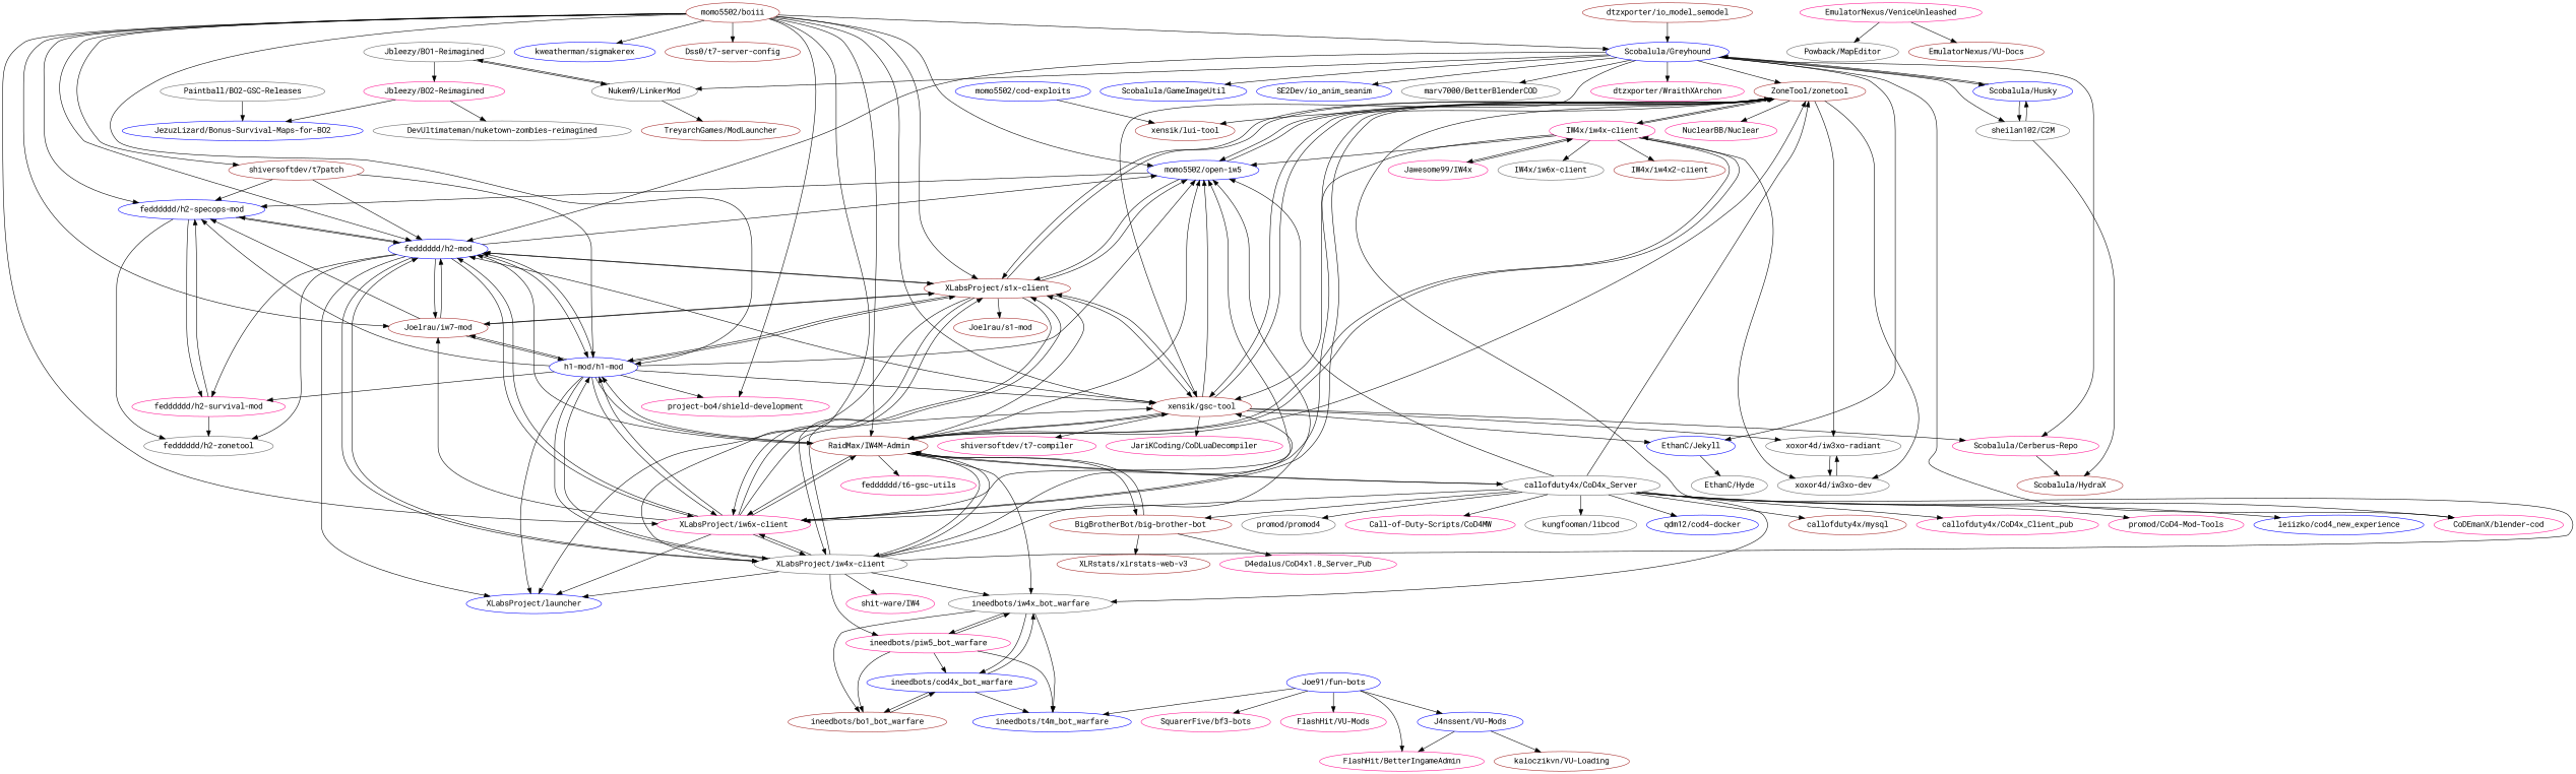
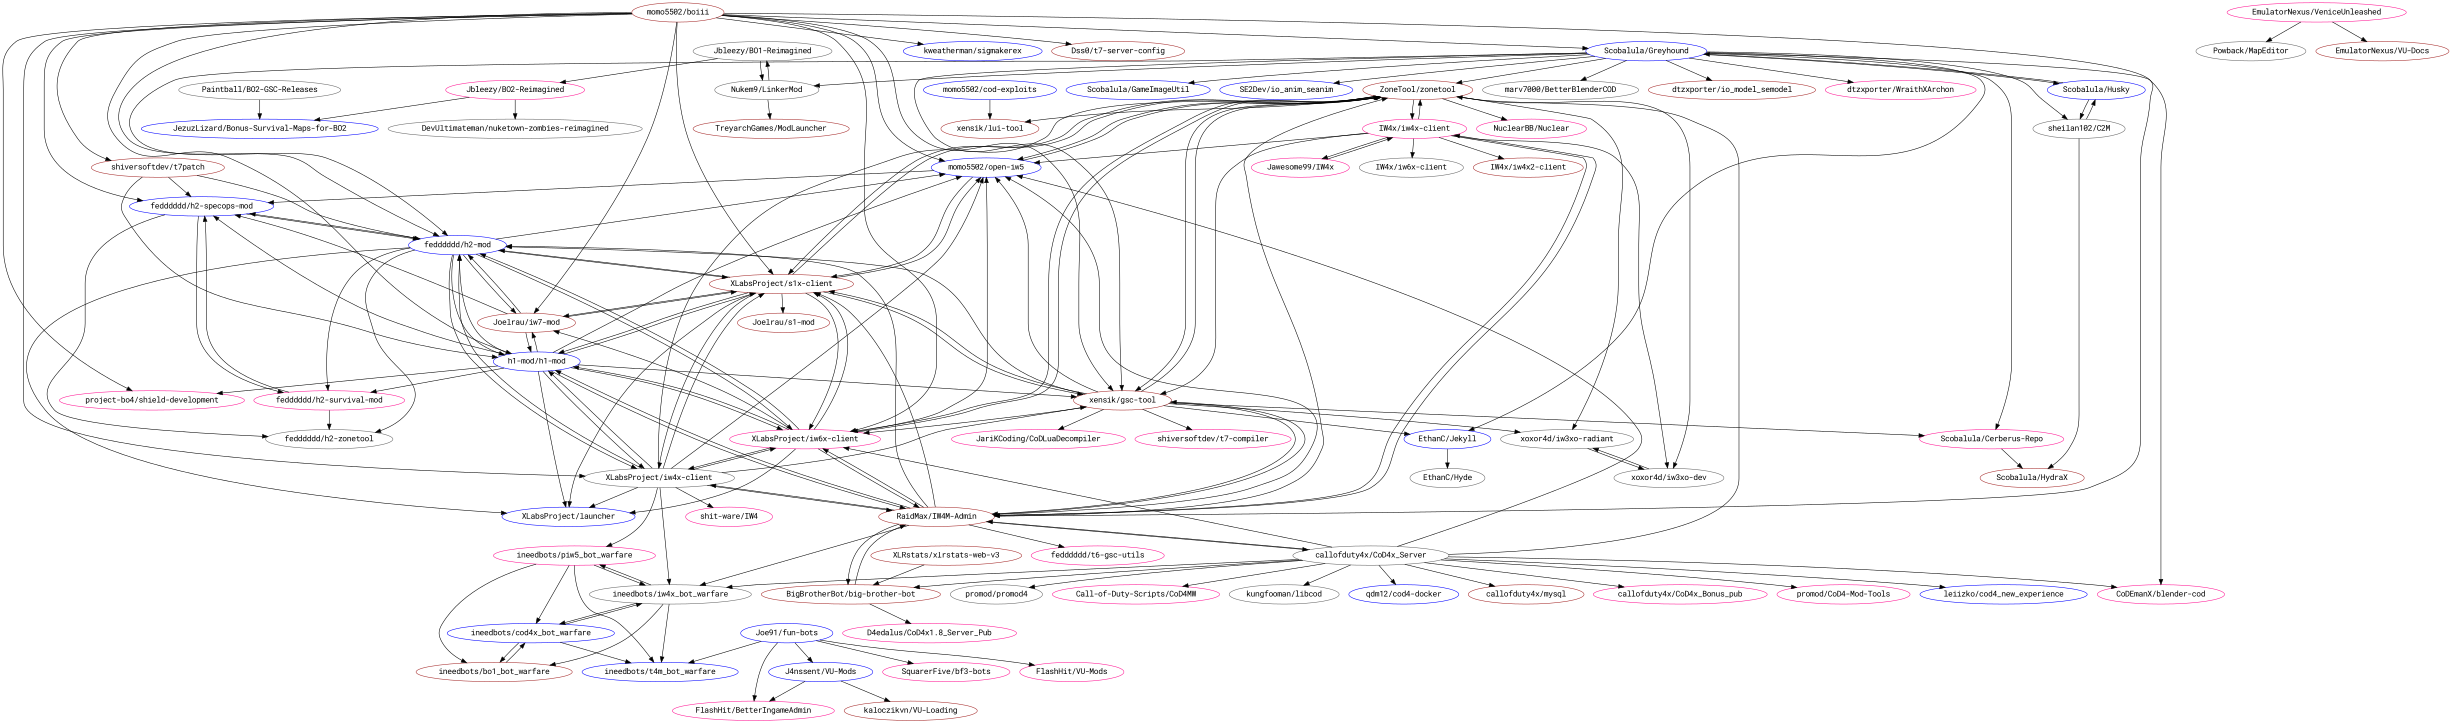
  digraph {
    fontname="Roboto Mono"
    node [color=deeppink fontname="Roboto Mono"]
    edge [fontname="Roboto Mono"]
    "Jbleezy/BO2-Reimagined" [l="-44.79,10.174"]
    "JezuzLizard/Bonus-Survival-Maps-for-BO2" [color=blue l="-44.782,10.149"]
    "DevUltimateman/nuketown-zombies-reimagined" [color=gray40 l="-44.773,10.169"]
    "ZoneTool/zonetool" [color=brown l="-44.904,10.331"]
    "IW4x/iw4x-client" [l="-44.931,10.322"]
    "momo5502/open-iw5" [color=blue l="-44.899,10.348"]
    "xensik/gsc-tool" [color=brown l="-44.885,10.331"]
    "xoxor4d/iw3xo-dev" [color=gray40 l="-44.92,10.297"]
    "XLabsProject/s1x-client" [color=brown l="-44.888,10.349"]
    "xoxor4d/iw3xo-radiant" [color=gray40 l="-44.904,10.302"]
    "NuclearBB/Nuclear" [l="-44.931,10.303"]
    "xensik/lui-tool" [color=brown l="-44.84,10.33"]
    "XLabsProject/iw6x-client" [l="-44.9,10.361"]
    "RaidMax/IW4M-Admin" [color=brown l="-44.917,10.361"]
    "Jawesome99/IW4x" [l="-44.959,10.299"]
    "IW4x/iw6x-client" [color=gray40 l="-44.945,10.282"]
    "IW4x/iw4x2-client" [color=brown l="-44.96,10.317"]
    "fedddddd/h2-specops-mod" [color=blue l="-44.863,10.372"]
    "Scobalula/Cerberus-Repo" [l="-44.841,10.302"]
    "EthanC/Jekyll" [color=blue l="-44.884,10.282"]
    "fedddddd/h2-mod" [color=blue l="-44.877,10.359"]
    "shiversoftdev/t7-compiler" [l="-44.853,10.318"]
    "JariKCoding/CoDLuaDecompiler" [l="-44.887,10.386"]
    "XLabsProject/iw4x-client" [color=gray40 l="-44.915,10.348"]
    "h1-mod/h1-mod" [color=blue l="-44.885,10.369"]
    "XLabsProject/launcher" [color=blue l="-44.901,10.377"]
    "Joelrau/iw7-mod" [color=brown l="-44.873,10.376"]
    "Joelrau/s1-mod" [color=brown l="-44.868,10.327"]
    "callofduty4x/CoD4x_Server" [color=gray40 l="-44.925,10.39"]
    "ineedbots/iw4x_bot_warfare" [color=gray40 l="-44.963,10.363"]
    "BigBrotherBot/big-brother-bot" [color=brown l="-44.952,10.386"]
    "fedddddd/t6-gsc-utils" [l="-44.944,10.36"]
    "fedddddd/h2-survival-mod" [l="-44.871,10.389"]
    "fedddddd/h2-zonetool" [color=gray40 l="-44.86,10.389"]
    "Scobalula/HydraX" [color=brown l="-44.829,10.27"]
    "EthanC/Hyde" [color=gray40 l="-44.893,10.256"]
    "ineedbots/piw5_bot_warfare" [l="-44.976,10.351"]
    "shit-ware/IW4" [l="-44.952,10.336"]
    "project-bo4/shield-development" [l="-44.838,10.368"]
    "Scobalula/Greyhound" [color=blue l="-44.857,10.293"]
    "Scobalula/Husky" [color=blue l="-44.861,10.264"]
    "sheilan102/C2M" [color=gray40 l="-44.845,10.256"]
    "Scobalula/GameImageUtil" [color=blue l="-44.817,10.281"]
    "Nukem9/LinkerMod" [color=gray40 l="-44.818,10.232"]
    "SE2Dev/io_anim_seanim" [color=blue l="-44.563,9.484"]
    "CoDEmanX/blender-cod" [l="-44.895,10.317"]
    "marv7000/BetterBlenderCOD" [color=gray40 l="-44.844,10.272"]
    "dtzxporter/io_model_semodel" [color=brown l="-44.552,9.47"]
    "dtzxporter/WraithXArchon" [l="-44.822,10.298"]
    "Jbleezy/BO1-Reimagined" [color=gray40 l="-44.806,10.205"]
    "TreyarchGames/ModLauncher" [color=brown l="-44.794,10.227"]
-   "callofduty4x/CoD4x_Client_pub" [l="-44.901,10.423"]
+   "callofduty4x/CoD4x_Client_pub" [l="-44.901,10.423" label="callofduty4x/CoD4x_Bonus_pub"]
    "promod/CoD4-Mod-Tools" [l="-44.953,10.43"]
    "leiizko/cod4_new_experience" [color=blue l="-44.939,10.413"]
    "promod/promod4" [color=gray40 l="-44.917,10.44"]
    "Call-of-Duty-Scripts/CoD4MW" [l="-44.921,10.418"]
    "kungfooman/libcod" [color=gray40 l="-44.956,10.409"]
    "qdm12/cod4-docker" [color=blue l="-44.935,10.43"]
    "callofduty4x/mysql" [color=brown l="-44.912,10.409"]
    "ineedbots/cod4x_bot_warfare" [color=blue l="-44.991,10.359"]
    "ineedbots/bo1_bot_warfare" [color=brown l="-44.986,10.37"]
    "ineedbots/t4m_bot_warfare" [color=blue l="-45.01,10.357"]
    "XLRstats/xlrstats-web-v3" [color=brown l="-44.98,10.407"]
    "D4edalus/CoD4x1.8_Server_Pub" [l="-44.978,10.392"]
    "momo5502/boiii" [color=brown l="-44.86,10.349"]
    "shiversoftdev/t7patch" [color=brown l="-44.846,10.384"]
    "kweatherman/sigmakerex" [color=blue l="-21.158,-32.328"]
    "Dss0/t7-server-config" [color=brown l="-44.826,10.352"]
    "J4nssent/VU-Mods" [color=blue l="-45.095,10.368"]
    "FlashHit/BetterIngameAdmin" [l="-45.089,10.352"]
    "kaloczikvn/VU-Loading" [color=brown l="-45.111,10.378"]
    "EmulatorNexus/VeniceUnleashed" [l="-45.141,10.332"]
    "Powback/MapEditor" [color=gray40 l="-45.162,10.339"]
    "EmulatorNexus/VU-Docs" [color=brown l="-45.157,10.315"]
    "Joe91/fun-bots" [color=blue l="-45.07,10.357"]
    "SquarerFive/bf3-bots" [l="-45.079,10.38"]
    "FlashHit/VU-Mods" [l="-45.06,10.377"]
    "momo5502/cod-exploits" [color=blue l="-44.8,10.332"]
    "Paintball/BO2-GSC-Releases" [color=gray40 l="-44.774,10.13"]
    "Jbleezy/BO2-Reimagined" -> "JezuzLizard/Bonus-Survival-Maps-for-BO2"
    "Jbleezy/BO2-Reimagined" -> "DevUltimateman/nuketown-zombies-reimagined"
    "ZoneTool/zonetool" -> "IW4x/iw4x-client"
    "ZoneTool/zonetool" -> "momo5502/open-iw5"
    "ZoneTool/zonetool" -> "xensik/gsc-tool"
    "ZoneTool/zonetool" -> "xoxor4d/iw3xo-dev"
    "ZoneTool/zonetool" -> "XLabsProject/s1x-client"
    "ZoneTool/zonetool" -> "xoxor4d/iw3xo-radiant"
    "ZoneTool/zonetool" -> "NuclearBB/Nuclear"
    "ZoneTool/zonetool" -> "xensik/lui-tool"
    "ZoneTool/zonetool" -> "XLabsProject/iw6x-client"
    "IW4x/iw4x-client" -> "ZoneTool/zonetool"
    "IW4x/iw4x-client" -> "momo5502/open-iw5"
    "IW4x/iw4x-client" -> "xensik/gsc-tool"
    "IW4x/iw4x-client" -> "xoxor4d/iw3xo-dev"
    "IW4x/iw4x-client" -> "RaidMax/IW4M-Admin"
    "IW4x/iw4x-client" -> "Jawesome99/IW4x"
    "IW4x/iw4x-client" -> "IW4x/iw6x-client"
    "IW4x/iw4x-client" -> "IW4x/iw4x2-client"
    "momo5502/open-iw5" -> "ZoneTool/zonetool"
    "momo5502/open-iw5" -> "XLabsProject/s1x-client"
    "momo5502/open-iw5" -> "fedddddd/h2-specops-mod"
    "xensik/gsc-tool" -> "ZoneTool/zonetool"
    "xensik/gsc-tool" -> "momo5502/open-iw5"
    "xensik/gsc-tool" -> "XLabsProject/s1x-client"
    "xensik/gsc-tool" -> "xoxor4d/iw3xo-radiant"
    "xensik/gsc-tool" -> "RaidMax/IW4M-Admin"
    "xensik/gsc-tool" -> "Scobalula/Cerberus-Repo"
    "xensik/gsc-tool" -> "EthanC/Jekyll"
    "xensik/gsc-tool" -> "fedddddd/h2-mod"
    "xensik/gsc-tool" -> "shiversoftdev/t7-compiler"
    "xensik/gsc-tool" -> "JariKCoding/CoDLuaDecompiler"
    "xoxor4d/iw3xo-dev" -> "xoxor4d/iw3xo-radiant"
    "XLabsProject/s1x-client" -> "ZoneTool/zonetool"
    "XLabsProject/s1x-client" -> "momo5502/open-iw5"
    "XLabsProject/s1x-client" -> "xensik/gsc-tool"
    "XLabsProject/s1x-client" -> "XLabsProject/iw6x-client"
    "XLabsProject/s1x-client" -> "fedddddd/h2-mod"
    "XLabsProject/s1x-client" -> "XLabsProject/iw4x-client"
    "XLabsProject/s1x-client" -> "h1-mod/h1-mod"
    "XLabsProject/s1x-client" -> "XLabsProject/launcher"
    "XLabsProject/s1x-client" -> "Joelrau/iw7-mod"
    "XLabsProject/s1x-client" -> "Joelrau/s1-mod"
    "xoxor4d/iw3xo-radiant" -> "xoxor4d/iw3xo-dev"
    "XLabsProject/iw6x-client" -> "ZoneTool/zonetool"
    "XLabsProject/iw6x-client" -> "momo5502/open-iw5"
-   "XLabsProject/iw6x-client" -> "xensik/gsc-tool"
+   "xensik/gsc-tool" -> "XLabsProject/iw6x-client"
    "XLabsProject/iw6x-client" -> "XLabsProject/s1x-client"
    "XLabsProject/iw6x-client" -> "RaidMax/IW4M-Admin"
    "XLabsProject/iw6x-client" -> "fedddddd/h2-mod"
    "XLabsProject/iw6x-client" -> "XLabsProject/iw4x-client"
    "XLabsProject/iw6x-client" -> "h1-mod/h1-mod"
    "XLabsProject/iw6x-client" -> "XLabsProject/launcher"
    "XLabsProject/iw6x-client" -> "Joelrau/iw7-mod"
    "RaidMax/IW4M-Admin" -> "ZoneTool/zonetool"
    "RaidMax/IW4M-Admin" -> "IW4x/iw4x-client"
    "RaidMax/IW4M-Admin" -> "momo5502/open-iw5"
    "RaidMax/IW4M-Admin" -> "xensik/gsc-tool"
    "RaidMax/IW4M-Admin" -> "XLabsProject/s1x-client"
    "RaidMax/IW4M-Admin" -> "XLabsProject/iw6x-client"
    "RaidMax/IW4M-Admin" -> "fedddddd/h2-mod"
    "RaidMax/IW4M-Admin" -> "XLabsProject/iw4x-client"
    "RaidMax/IW4M-Admin" -> "h1-mod/h1-mod"
    "RaidMax/IW4M-Admin" -> "callofduty4x/CoD4x_Server"
    "RaidMax/IW4M-Admin" -> "ineedbots/iw4x_bot_warfare"
    "RaidMax/IW4M-Admin" -> "BigBrotherBot/big-brother-bot"
    "RaidMax/IW4M-Admin" -> "fedddddd/t6-gsc-utils"
    "Jawesome99/IW4x" -> "IW4x/iw4x-client"
    "fedddddd/h2-specops-mod" -> "fedddddd/h2-mod"
    "fedddddd/h2-specops-mod" -> "fedddddd/h2-survival-mod"
    "fedddddd/h2-specops-mod" -> "fedddddd/h2-zonetool"
    "Scobalula/Cerberus-Repo" -> "Scobalula/HydraX"
    "EthanC/Jekyll" -> "EthanC/Hyde"
    "fedddddd/h2-mod" -> "momo5502/open-iw5"
    "fedddddd/h2-mod" -> "XLabsProject/s1x-client"
    "fedddddd/h2-mod" -> "XLabsProject/iw6x-client"
    "fedddddd/h2-mod" -> "fedddddd/h2-specops-mod"
    "fedddddd/h2-mod" -> "XLabsProject/iw4x-client"
    "fedddddd/h2-mod" -> "h1-mod/h1-mod"
    "fedddddd/h2-mod" -> "XLabsProject/launcher"
    "fedddddd/h2-mod" -> "Joelrau/iw7-mod"
    "fedddddd/h2-mod" -> "fedddddd/h2-survival-mod"
    "fedddddd/h2-mod" -> "fedddddd/h2-zonetool"
    "XLabsProject/iw4x-client" -> "ZoneTool/zonetool"
    "XLabsProject/iw4x-client" -> "momo5502/open-iw5"
    "XLabsProject/iw4x-client" -> "xensik/gsc-tool"
    "XLabsProject/iw4x-client" -> "XLabsProject/s1x-client"
    "XLabsProject/iw4x-client" -> "XLabsProject/iw6x-client"
    "XLabsProject/iw4x-client" -> "RaidMax/IW4M-Admin"
    "XLabsProject/iw4x-client" -> "fedddddd/h2-mod"
    "XLabsProject/iw4x-client" -> "h1-mod/h1-mod"
    "XLabsProject/iw4x-client" -> "XLabsProject/launcher"
    "XLabsProject/iw4x-client" -> "ineedbots/iw4x_bot_warfare"
    "XLabsProject/iw4x-client" -> "ineedbots/piw5_bot_warfare"
    "XLabsProject/iw4x-client" -> "shit-ware/IW4"
    "h1-mod/h1-mod" -> "momo5502/open-iw5"
    "h1-mod/h1-mod" -> "xensik/gsc-tool"
    "h1-mod/h1-mod" -> "XLabsProject/s1x-client"
    "h1-mod/h1-mod" -> "XLabsProject/iw6x-client"
    "h1-mod/h1-mod" -> "RaidMax/IW4M-Admin"
    "h1-mod/h1-mod" -> "fedddddd/h2-specops-mod"
    "h1-mod/h1-mod" -> "fedddddd/h2-mod"
    "h1-mod/h1-mod" -> "XLabsProject/iw4x-client"
    "h1-mod/h1-mod" -> "XLabsProject/launcher"
    "h1-mod/h1-mod" -> "Joelrau/iw7-mod"
    "h1-mod/h1-mod" -> "fedddddd/h2-survival-mod"
    "h1-mod/h1-mod" -> "project-bo4/shield-development"
    "Joelrau/iw7-mod" -> "XLabsProject/s1x-client"
    "Joelrau/iw7-mod" -> "fedddddd/h2-specops-mod"
    "Joelrau/iw7-mod" -> "fedddddd/h2-mod"
    "Joelrau/iw7-mod" -> "h1-mod/h1-mod"
    "callofduty4x/CoD4x_Server" -> "ZoneTool/zonetool"
    "callofduty4x/CoD4x_Server" -> "momo5502/open-iw5"
    "callofduty4x/CoD4x_Server" -> "XLabsProject/iw6x-client"
    "callofduty4x/CoD4x_Server" -> "RaidMax/IW4M-Admin"
    "callofduty4x/CoD4x_Server" -> "ineedbots/iw4x_bot_warfare"
    "callofduty4x/CoD4x_Server" -> "BigBrotherBot/big-brother-bot"
    "callofduty4x/CoD4x_Server" -> "CoDEmanX/blender-cod"
    "callofduty4x/CoD4x_Server" -> "callofduty4x/CoD4x_Client_pub"
    "callofduty4x/CoD4x_Server" -> "promod/CoD4-Mod-Tools"
    "callofduty4x/CoD4x_Server" -> "leiizko/cod4_new_experience"
    "callofduty4x/CoD4x_Server" -> "promod/promod4"
    "callofduty4x/CoD4x_Server" -> "Call-of-Duty-Scripts/CoD4MW"
    "callofduty4x/CoD4x_Server" -> "kungfooman/libcod"
    "callofduty4x/CoD4x_Server" -> "qdm12/cod4-docker"
    "callofduty4x/CoD4x_Server" -> "callofduty4x/mysql"
    "ineedbots/iw4x_bot_warfare" -> "ineedbots/piw5_bot_warfare"
    "ineedbots/iw4x_bot_warfare" -> "ineedbots/cod4x_bot_warfare"
    "ineedbots/iw4x_bot_warfare" -> "ineedbots/bo1_bot_warfare"
    "ineedbots/iw4x_bot_warfare" -> "ineedbots/t4m_bot_warfare"
    "BigBrotherBot/big-brother-bot" -> "RaidMax/IW4M-Admin"
-   "BigBrotherBot/big-brother-bot" -> "XLRstats/xlrstats-web-v3"
+   "XLRstats/xlrstats-web-v3" -> "BigBrotherBot/big-brother-bot"
    "BigBrotherBot/big-brother-bot" -> "D4edalus/CoD4x1.8_Server_Pub"
    "fedddddd/h2-survival-mod" -> "fedddddd/h2-specops-mod"
    "fedddddd/h2-survival-mod" -> "fedddddd/h2-zonetool"
    "ineedbots/piw5_bot_warfare" -> "ineedbots/iw4x_bot_warfare"
    "ineedbots/piw5_bot_warfare" -> "ineedbots/cod4x_bot_warfare"
    "ineedbots/piw5_bot_warfare" -> "ineedbots/bo1_bot_warfare"
    "ineedbots/piw5_bot_warfare" -> "ineedbots/t4m_bot_warfare"
    "Scobalula/Greyhound" -> "ZoneTool/zonetool"
    "Scobalula/Greyhound" -> "xensik/gsc-tool"
    "Scobalula/Greyhound" -> "Scobalula/Cerberus-Repo"
    "Scobalula/Greyhound" -> "EthanC/Jekyll"
    "Scobalula/Greyhound" -> "fedddddd/h2-mod"
    "Scobalula/Greyhound" -> "Scobalula/Husky"
    "Scobalula/Greyhound" -> "sheilan102/C2M"
    "Scobalula/Greyhound" -> "Scobalula/GameImageUtil"
    "Scobalula/Greyhound" -> "Nukem9/LinkerMod"
    "Scobalula/Greyhound" -> "SE2Dev/io_anim_seanim" [e=1]
    "Scobalula/Greyhound" -> "CoDEmanX/blender-cod"
    "Scobalula/Greyhound" -> "marv7000/BetterBlenderCOD"
-   "dtzxporter/io_model_semodel" -> "Scobalula/Greyhound" [e=1]
+   "Scobalula/Greyhound" -> "dtzxporter/io_model_semodel" [e=1]
    "Scobalula/Greyhound" -> "dtzxporter/WraithXArchon"
    "Scobalula/Husky" -> "Scobalula/Greyhound"
    "Scobalula/Husky" -> "sheilan102/C2M"
    "sheilan102/C2M" -> "Scobalula/HydraX"
    "sheilan102/C2M" -> "Scobalula/Husky"
    "Nukem9/LinkerMod" -> "Jbleezy/BO1-Reimagined"
    "Nukem9/LinkerMod" -> "TreyarchGames/ModLauncher"
    "Jbleezy/BO1-Reimagined" -> "Jbleezy/BO2-Reimagined"
    "Jbleezy/BO1-Reimagined" -> "Nukem9/LinkerMod"
    "ineedbots/cod4x_bot_warfare" -> "ineedbots/iw4x_bot_warfare"
    "ineedbots/cod4x_bot_warfare" -> "ineedbots/bo1_bot_warfare"
    "ineedbots/cod4x_bot_warfare" -> "ineedbots/t4m_bot_warfare"
    "ineedbots/bo1_bot_warfare" -> "ineedbots/cod4x_bot_warfare"
    "momo5502/boiii" -> "momo5502/open-iw5"
    "momo5502/boiii" -> "xensik/gsc-tool"
    "momo5502/boiii" -> "XLabsProject/s1x-client"
    "momo5502/boiii" -> "XLabsProject/iw6x-client"
    "momo5502/boiii" -> "RaidMax/IW4M-Admin"
    "momo5502/boiii" -> "fedddddd/h2-specops-mod"
    "momo5502/boiii" -> "fedddddd/h2-mod"
    "momo5502/boiii" -> "XLabsProject/iw4x-client"
    "momo5502/boiii" -> "h1-mod/h1-mod"
    "momo5502/boiii" -> "Joelrau/iw7-mod"
    "momo5502/boiii" -> "project-bo4/shield-development"
    "momo5502/boiii" -> "Scobalula/Greyhound"
    "momo5502/boiii" -> "shiversoftdev/t7patch"
    "momo5502/boiii" -> "kweatherman/sigmakerex" [e=1]
    "momo5502/boiii" -> "Dss0/t7-server-config"
    "shiversoftdev/t7patch" -> "fedddddd/h2-specops-mod"
    "shiversoftdev/t7patch" -> "fedddddd/h2-mod"
    "shiversoftdev/t7patch" -> "h1-mod/h1-mod"
    "J4nssent/VU-Mods" -> "FlashHit/BetterIngameAdmin"
    "J4nssent/VU-Mods" -> "kaloczikvn/VU-Loading"
    "EmulatorNexus/VeniceUnleashed" -> "Powback/MapEditor"
    "EmulatorNexus/VeniceUnleashed" -> "EmulatorNexus/VU-Docs"
    "Joe91/fun-bots" -> "ineedbots/t4m_bot_warfare"
    "Joe91/fun-bots" -> "J4nssent/VU-Mods"
    "Joe91/fun-bots" -> "FlashHit/BetterIngameAdmin"
    "Joe91/fun-bots" -> "SquarerFive/bf3-bots"
    "Joe91/fun-bots" -> "FlashHit/VU-Mods"
    "momo5502/cod-exploits" -> "xensik/lui-tool"
    "Paintball/BO2-GSC-Releases" -> "JezuzLizard/Bonus-Survival-Maps-for-BO2"
  }
